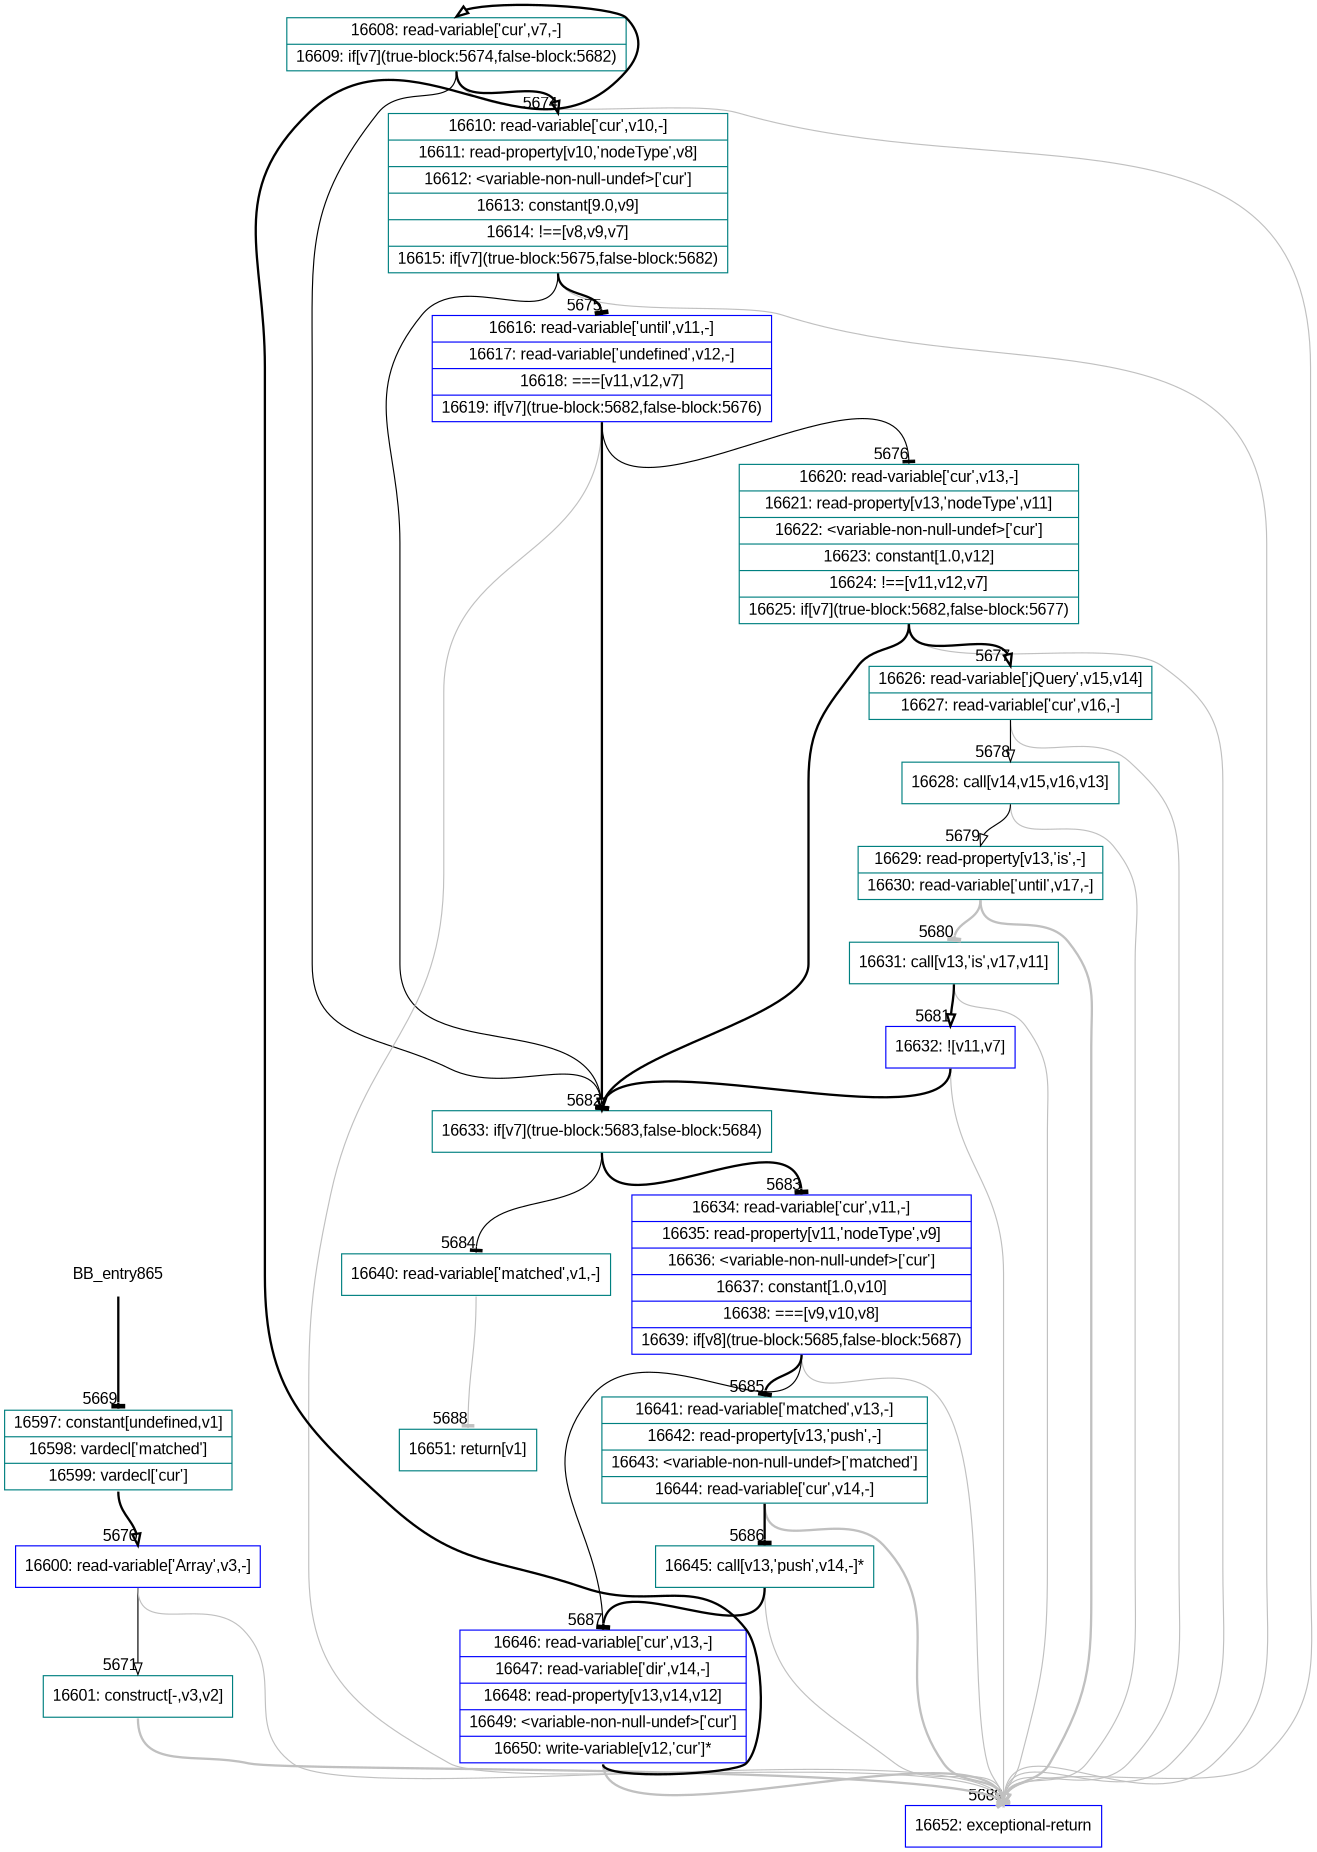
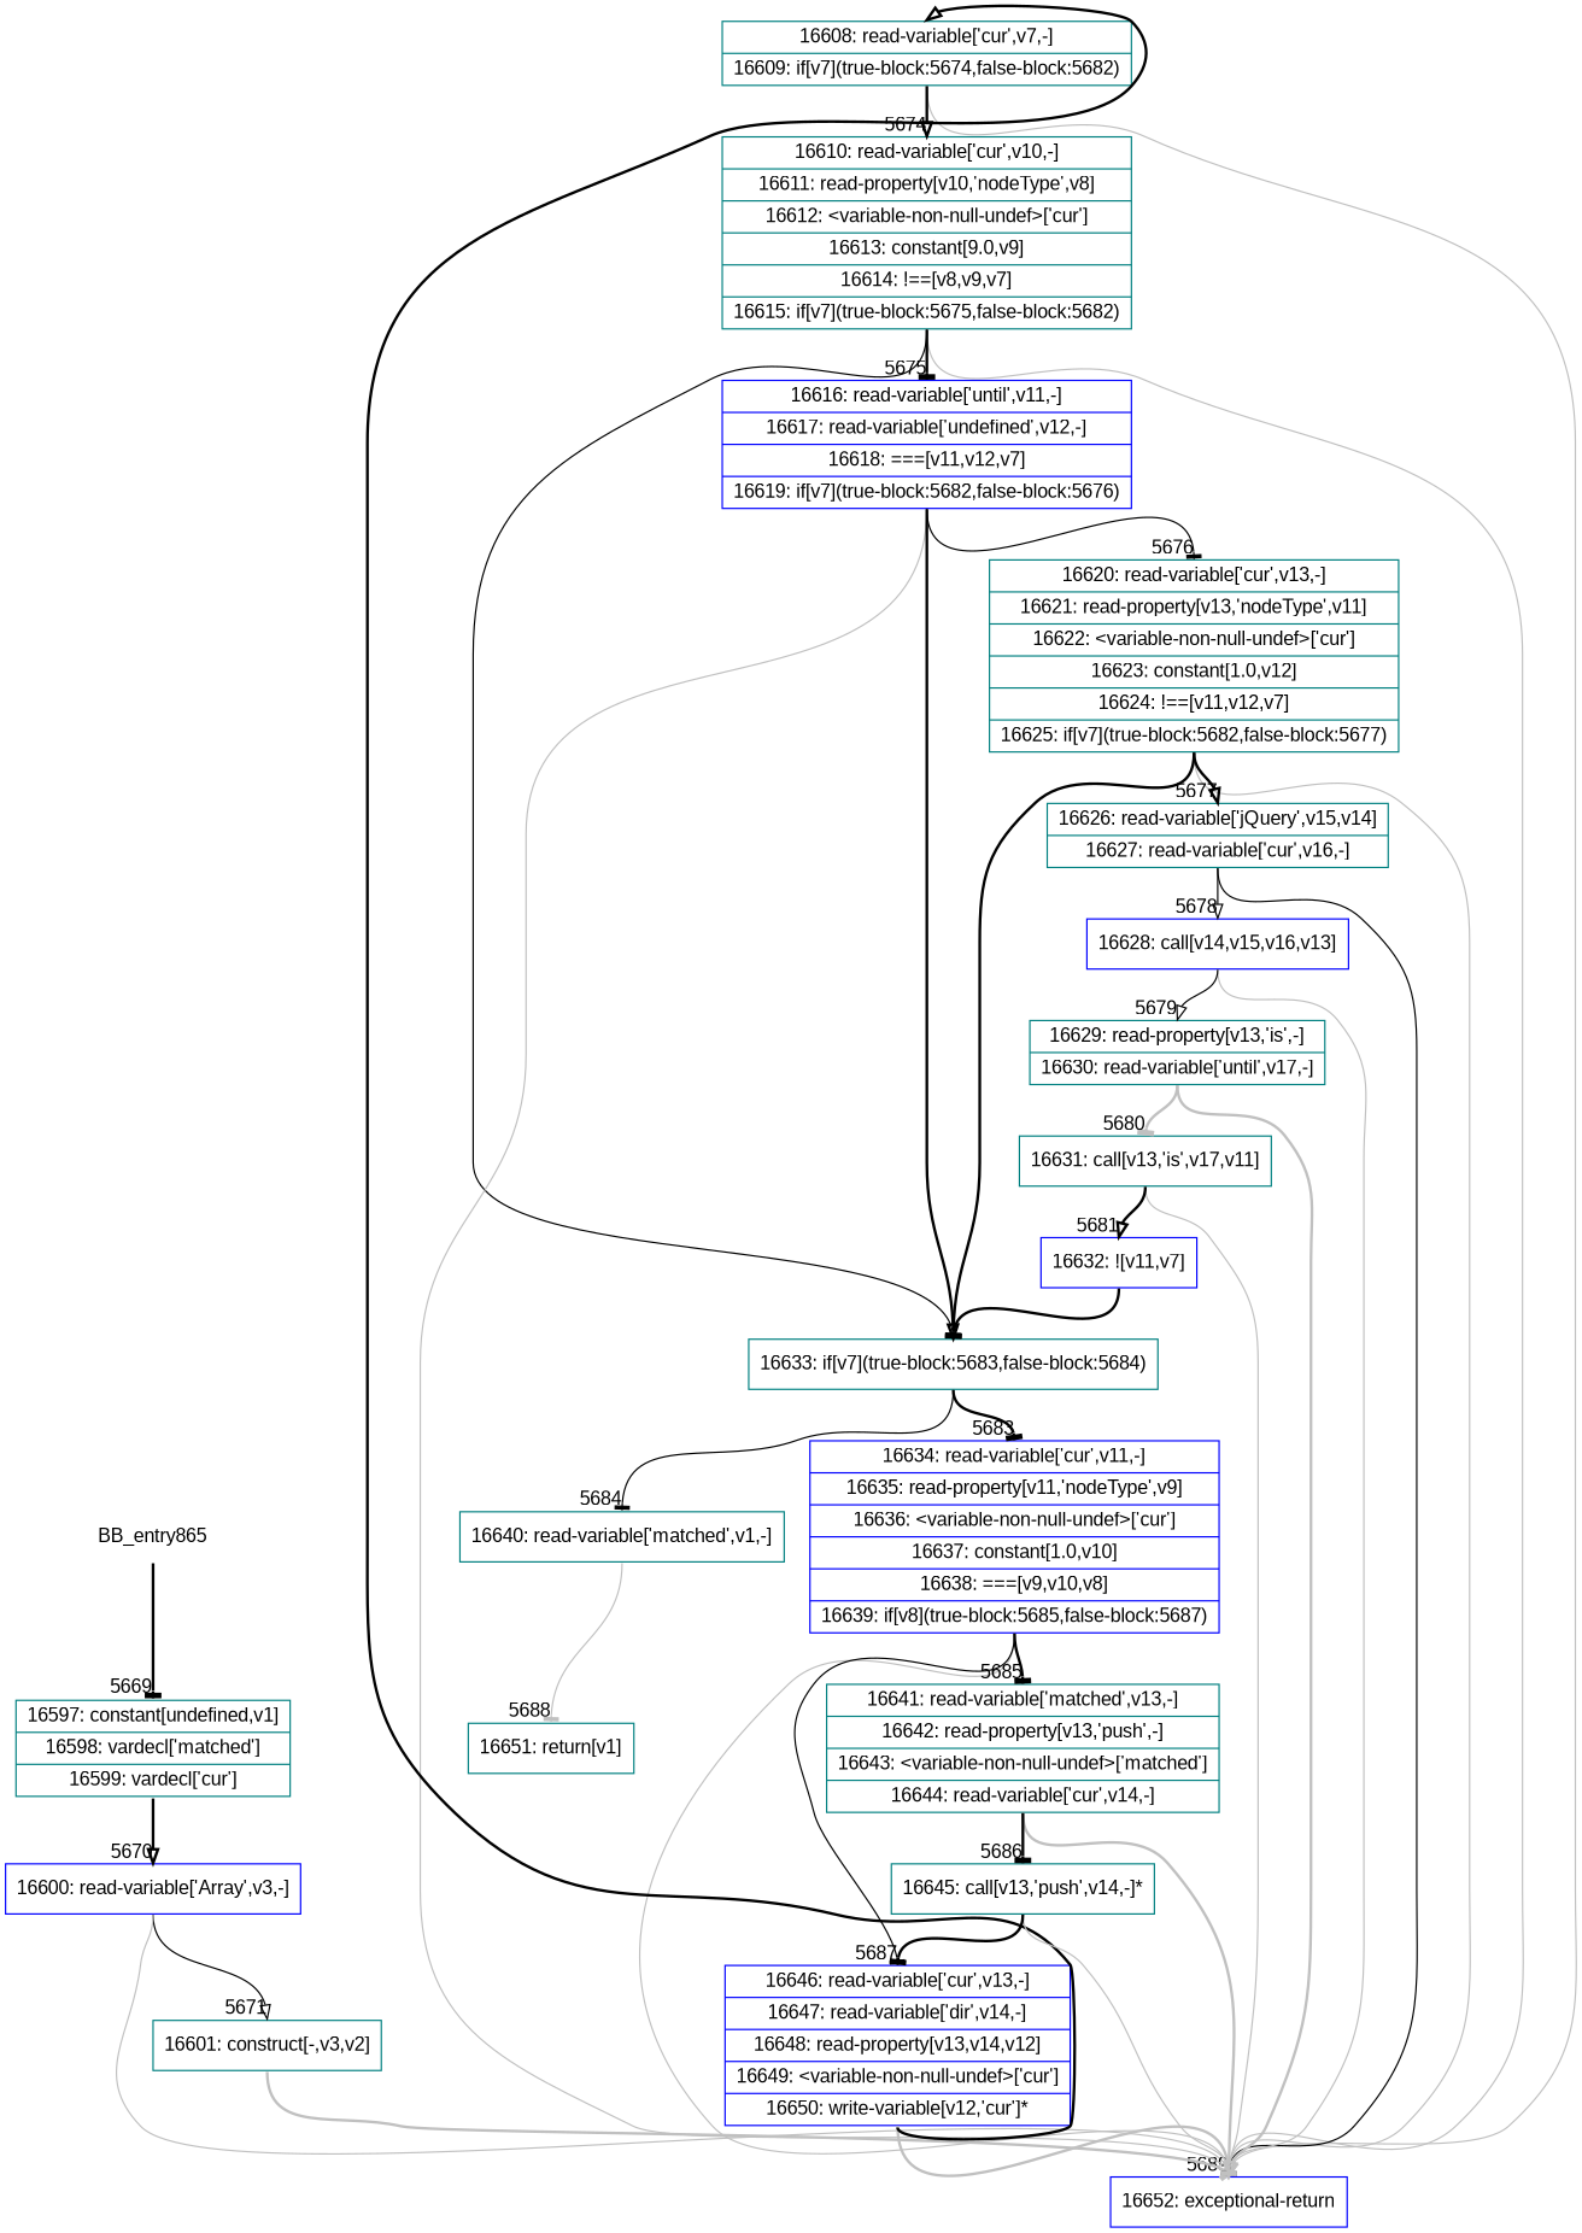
  digraph {
    fontname="Liberation Sans"
    rankdir=TD
    node [color=teal fontname="Liberation Sans" shape=record]
    edge [arrowhead=tee fontname="Liberation Sans" headport=n style=solid tailport=s]
    n1 [color=blue label=BB_entry865 shape=none]
    n2 [label="{16597: constant[undefined,v1]|16598: vardecl['matched']|16599: vardecl['cur']}"]
    n3 [color=blue label="{16600: read-variable['Array',v3,-]}"]
    n4 [label="{16601: construct[-,v3,v2]}"]
    n5 [color=blue label="{16652: exceptional-return}"]
    n6 [label="{16608: read-variable['cur',v7,-]|16609: if[v7](true-block:5674,false-block:5682)}"]
    n7 [label="{16633: if[v7](true-block:5683,false-block:5684)}"]
    n8 [label="{16610: read-variable['cur',v10,-]|16611: read-property[v10,'nodeType',v8]|16612: \<variable-non-null-undef\>['cur']|16613: constant[9.0,v9]|16614: !==[v8,v9,v7]|16615: if[v7](true-block:5675,false-block:5682)}"]
    n9 [color=blue label="{16634: read-variable['cur',v11,-]|16635: read-property[v11,'nodeType',v9]|16636: \<variable-non-null-undef\>['cur']|16637: constant[1.0,v10]|16638: ===[v9,v10,v8]|16639: if[v8](true-block:5685,false-block:5687)}"]
    n10 [label="{16640: read-variable['matched',v1,-]}"]
    n11 [color=blue label="{16616: read-variable['until',v11,-]|16617: read-variable['undefined',v12,-]|16618: ===[v11,v12,v7]|16619: if[v7](true-block:5682,false-block:5676)}"]
    n12 [label="{16641: read-variable['matched',v13,-]|16642: read-property[v13,'push',-]|16643: \<variable-non-null-undef\>['matched']|16644: read-variable['cur',v14,-]}"]
    n13 [color=blue label="{16646: read-variable['cur',v13,-]|16647: read-variable['dir',v14,-]|16648: read-property[v13,v14,v12]|16649: \<variable-non-null-undef\>['cur']|16650: write-variable[v12,'cur']*}"]
    n14 [label="{16651: return[v1]}"]
    n15 [label="{16620: read-variable['cur',v13,-]|16621: read-property[v13,'nodeType',v11]|16622: \<variable-non-null-undef\>['cur']|16623: constant[1.0,v12]|16624: !==[v11,v12,v7]|16625: if[v7](true-block:5682,false-block:5677)}"]
    n16 [label="{16626: read-variable['jQuery',v15,v14]|16627: read-variable['cur',v16,-]}"]
-   n17 [label="{16628: call[v14,v15,v16,v13]}"]
+   n17 [color=blue label="{16628: call[v14,v15,v16,v13]}"]
    n18 [label="{16629: read-property[v13,'is',-]|16630: read-variable['until',v17,-]}"]
    n19 [label="{16631: call[v13,'is',v17,v11]}"]
    n20 [color=blue label="{16632: ![v11,v7]}"]
    n21 [label="{16645: call[v13,'push',v14,-]*}"]
    n1 -> n2 [headlabel="    5669" style=bold]
    n2 -> n3 [arrowhead=onormal headlabel="      5670" style=bold]
    n3 -> n4 [arrowhead=onormal headlabel="      5671"]
    n3 -> n5 [color=gray headlabel="      5689"]
    n4 -> n5 [color=gray style=bold]
    n6 -> n5 [arrowhead=onormal color=gray]
-   n6 -> n7 [arrowhead=onormal headlabel="      5682"]
    n6 -> n8 [arrowhead=onormal headlabel="      5674" style=bold]
    n7 -> n9 [headlabel="      5683" style=bold]
    n7 -> n10 [headlabel="      5684"]
    n8 -> n5 [arrowhead=onormal color=gray]
    n8 -> n7
    n8 -> n11 [headlabel="      5675" style=bold]
    n9 -> n5 [color=gray]
    n9 -> n12 [headlabel="      5685" style=bold]
    n9 -> n13 [headlabel="      5687"]
    n10 -> n14 [color=gray headlabel="      5688"]
    n11 -> n5 [arrowhead=onormal color=gray]
    n11 -> n7 [arrowhead=onormal style=bold]
    n11 -> n15 [headlabel="      5676"]
    n12 -> n5 [arrowhead=onormal color=gray style=bold]
    n12 -> n21 [headlabel="      5686" style=bold]
    n13 -> n5 [color=gray style=bold]
    n13 -> n6 [arrowhead=onormal style=bold]
    n15 -> n5 [color=gray]
    n15 -> n7 [style=bold]
    n15 -> n16 [arrowhead=onormal headlabel="      5677" style=bold]
-   n16 -> n5 [color=gray]
+   n16 -> n5 [color=black]
    n16 -> n17 [arrowhead=onormal headlabel="      5678"]
    n17 -> n5 [color=gray]
    n17 -> n18 [arrowhead=onormal headlabel="      5679"]
    n18 -> n5 [arrowhead=onormal color=gray style=bold]
    n18 -> n19 [color=gray headlabel="      5680" style=bold]
    n19 -> n5 [color=gray]
    n19 -> n20 [arrowhead=onormal headlabel="      5681" style=bold]
-   n20 -> n5 [color=gray]
    n20 -> n7 [style=bold]
    n21 -> n5 [color=gray]
    n21 -> n13 [style=bold]
  }
